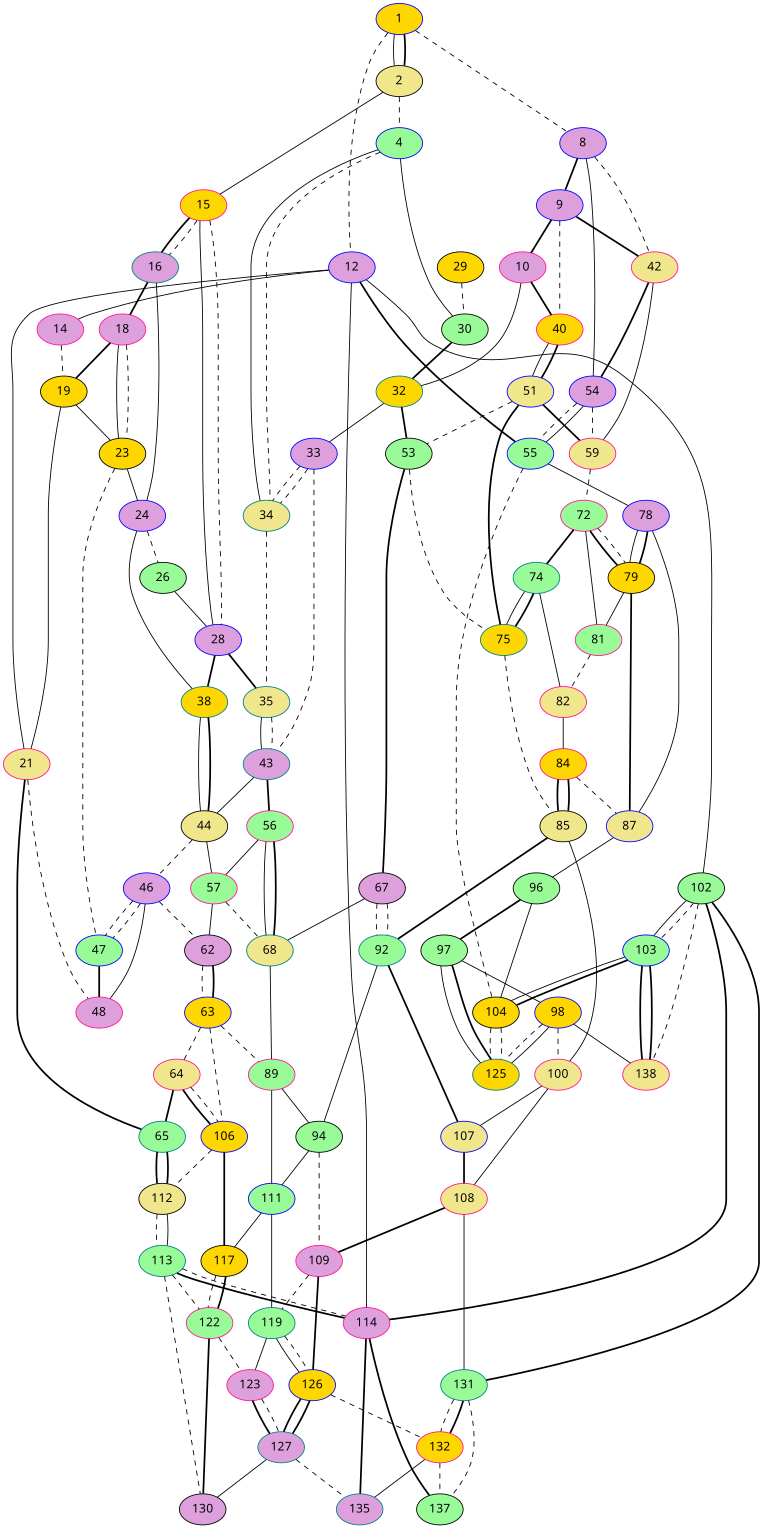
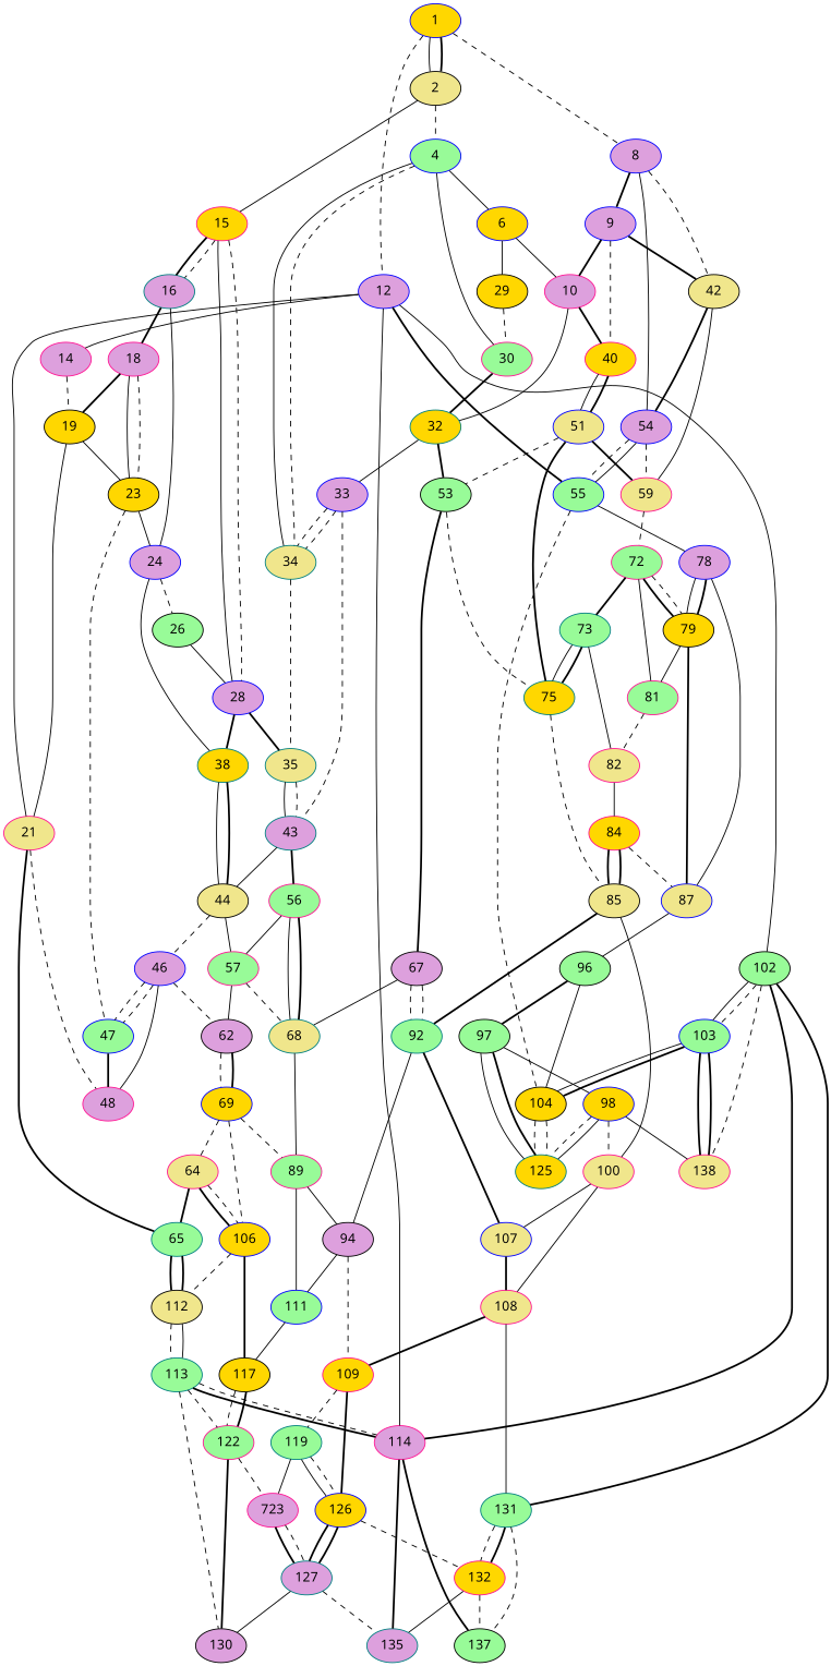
  graph {
    fontname="Noto Sans"
    node [color=deeppink fillcolor=plum fontname="Noto Sans" style=filled]
    edge [fontname="Noto Sans" style=solid]
    1 [color=blue fillcolor=gold super="+7"]
    2 [color=black fillcolor=khaki super="+3"]
    8 [color=blue super="+41"]
    12 [color=blue super="+13"]
    4 [color=blue fillcolor=palegreen super="+5"]
    15 [fillcolor=gold]
    9 [color=blue super="+39"]
-   42 [fillcolor=khaki super="+58"]
+   42 [color=black fillcolor=khaki super="+58"]
    54 [color=blue super="+60"]
    14
    21 [fillcolor=khaki super="+22"]
    55 [color=blue fillcolor=palegreen super="+77"]
    102 [color=black fillcolor=palegreen super="+139"]
    114 [super="+140"]
-   30 [color=black fillcolor=palegreen super="+31"]
+   6 [color=blue fillcolor=gold super="+11"]
+   30 [fillcolor=palegreen super="+31"]
    34 [color=teal fillcolor=khaki]
    16 [color=teal super="+17"]
    28 [color=blue super="+36"]
    10 [super="+37"]
    29 [color=black fillcolor=gold]
    32 [color=teal fillcolor=gold]
    35 [color=teal fillcolor=khaki]
    40 [fillcolor=gold]
    59 [fillcolor=khaki super="+71"]
    51 [color=blue fillcolor=khaki super="+52"]
    33 [color=blue super="+49"]
    53 [color=black fillcolor=palegreen super="+66"]
    19 [color=black fillcolor=gold super="+20"]
    48
    65 [color=teal fillcolor=palegreen]
    78 [color=blue]
    104 [color=black fillcolor=gold super="+105"]
    138 [fillcolor=khaki]
    103 [color=blue fillcolor=palegreen]
    131 [color=teal fillcolor=palegreen super="+136"]
    135 [color=teal]
    137 [color=black fillcolor=palegreen]
    23 [color=black fillcolor=gold super="+25"]
    18
    24 [color=blue super="+27"]
    38 [color=teal fillcolor=gold]
    26 [color=black fillcolor=palegreen]
    47 [color=blue fillcolor=palegreen]
    112 [color=black fillcolor=khaki]
    44 [color=black fillcolor=khaki super="+45"]
    43 [color=teal super="+50"]
    56 [fillcolor=palegreen]
    75 [color=teal fillcolor=gold super="+76"]
    67 [color=black]
    46 [color=blue super="+61"]
    57 [fillcolor=palegreen super="+69"]
    72 [fillcolor=palegreen super="+73"]
    68 [color=teal fillcolor=khaki super="+70"]
    62 [color=black]
-   63 [color=blue fillcolor=gold super="+91"]
+   63 [color=blue fillcolor=gold super="+91" label=69]
    85 [color=black fillcolor=khaki super="+95"]
    92 [color=teal fillcolor=palegreen super="+93"]
    79 [color=black fillcolor=gold super="+80"]
    87 [color=blue fillcolor=khaki super="+88"]
    125 [color=teal fillcolor=gold]
    89 [fillcolor=palegreen super="+90"]
-   74 [color=teal fillcolor=palegreen]
+   74 [color=teal fillcolor=palegreen label=73]
    81 [fillcolor=palegreen]
    64 [fillcolor=khaki]
    106 [color=blue fillcolor=gold super="+115"]
-   94 [color=black fillcolor=palegreen super="+110"]
+   94 [color=black super="+110"]
    111 [color=blue fillcolor=palegreen super="+116"]
    117 [color=black fillcolor=gold]
    113 [color=teal fillcolor=palegreen super="+121"]
    107 [color=blue fillcolor=khaki]
    82 [fillcolor=khaki super="+83"]
    84 [fillcolor=gold super="+86"]
    100 [fillcolor=khaki super="+101"]
    96 [color=black fillcolor=palegreen]
    108 [fillcolor=khaki super="+128"]
    97 [color=black fillcolor=palegreen]
-   109 [super="+118"]
+   109 [fillcolor=gold super="+118"]
    119 [color=teal fillcolor=palegreen super="+120"]
    126 [color=blue fillcolor=gold super="+133"]
    98 [color=blue fillcolor=gold super="+99"]
    132 [fillcolor=gold super="+134"]
    122 [fillcolor=palegreen super="+124"]
-   123
+   123 [label=723]
    127 [color=teal super="+129"]
    130 [color=black]
    1 -- 2
    1 -- 2 [style=bold]
    1 -- 8 [style=dashed]
    1 -- 12 [style=dashed]
    2 -- 4 [style=dashed]
    2 -- 15
    8 -- 9 [style=bold]
    8 -- 42 [style=dashed]
    8 -- 54
    12 -- 14
    12 -- 21
    12 -- 55 [style=bold]
    12 -- 102
    12 -- 114
+   4 -- 6
    4 -- 30
    4 -- 34
    4 -- 34 [style=dashed]
    15 -- 16 [style=bold]
    15 -- 16 [style=dashed]
    15 -- 28
    15 -- 28 [style=dashed]
    9 -- 42 [style=bold]
    9 -- 10 [style=bold]
    9 -- 40 [style=dashed]
    42 -- 54 [style=bold]
    42 -- 59
    54 -- 55 [style=dashed]
    54 -- 55
    54 -- 59 [style=dashed]
    14 -- 19 [style=dashed]
    21 -- 48 [style=dashed]
    21 -- 65 [style=bold]
    55 -- 78
    55 -- 104 [style=dashed]
    102 -- 114 [style=bold]
    102 -- 138 [style=dashed]
    102 -- 103
    102 -- 103 [style=dashed]
    102 -- 131 [style=bold]
    114 -- 135 [style=bold]
    114 -- 137 [style=bold]
+   6 -- 10
+   6 -- 29
    30 -- 32 [style=bold]
    34 -- 35 [style=dashed]
    16 -- 18 [style=bold]
    16 -- 24
    28 -- 35 [style=bold]
    28 -- 38 [style=bold]
    10 -- 32
    10 -- 40 [style=bold]
    29 -- 30 [style=dashed weight=2]
    32 -- 33
    32 -- 53 [style=bold]
    35 -- 43
    35 -- 43 [style=dashed]
    40 -- 51
    40 -- 51 [style=bold]
    59 -- 72 [style=dashed]
    51 -- 59 [style=bold]
    51 -- 53 [style=dashed]
    51 -- 75 [style=bold]
    33 -- 34 [style=dashed]
    33 -- 34 [style=dashed]
    33 -- 43 [style=dashed]
    53 -- 75 [style=dashed]
    53 -- 67 [style=bold]
    19 -- 21
    19 -- 23
    65 -- 112 [style=bold]
    65 -- 112 [style=bold]
    78 -- 79
    78 -- 79 [style=bold]
    78 -- 87
    104 -- 125 [style=dashed]
    104 -- 125 [style=dashed]
    103 -- 104
    103 -- 104 [style=bold]
    103 -- 138 [style=bold]
    103 -- 138 [style=bold]
    131 -- 137 [style=dashed]
    131 -- 132 [style=dashed]
    131 -- 132 [style=bold]
    23 -- 24
    23 -- 47 [style=dashed]
    18 -- 19 [style=bold]
    18 -- 23
    18 -- 23 [style=dashed]
    24 -- 38
    24 -- 26 [style=dashed]
    38 -- 44
    38 -- 44 [style=bold]
    26 -- 28
    47 -- 48 [style=bold]
    112 -- 113 [style=dashed]
    112 -- 113
    44 -- 46 [style=dashed]
    44 -- 57
    43 -- 44
    43 -- 56 [style=bold]
    56 -- 57
    56 -- 68
    56 -- 68 [style=bold]
    75 -- 85 [style=dashed]
    67 -- 68
    67 -- 92 [style=dashed]
    67 -- 92 [style=dashed]
    46 -- 48
    46 -- 47 [style=dashed]
    46 -- 47 [style=dashed]
    46 -- 62 [style=dashed]
    57 -- 68 [style=dashed]
    57 -- 62
    72 -- 79 [style=bold]
    72 -- 79 [style=dashed]
    72 -- 74 [style=bold]
    72 -- 81
    68 -- 89
    62 -- 63 [style=dashed]
    62 -- 63 [style=bold]
    63 -- 89 [style=dashed]
    63 -- 64 [style=dashed]
    63 -- 106 [style=dashed]
    85 -- 92 [style=bold]
    85 -- 100
    92 -- 94
    92 -- 107 [style=bold]
    79 -- 87 [style=bold]
    79 -- 81
    87 -- 96
    89 -- 94
    89 -- 111
    74 -- 75
    74 -- 75 [style=bold]
    74 -- 82
    81 -- 82 [style=dashed]
    64 -- 65 [style=bold]
    64 -- 106 [style=bold]
    64 -- 106 [style=dashed]
    106 -- 112 [style=dashed]
    106 -- 117 [style=bold]
    94 -- 111
    94 -- 109 [style=dashed]
    111 -- 117
-   111 -- 119
    117 -- 122 [style=dashed]
    117 -- 122 [style=bold]
    113 -- 114 [style=bold]
    113 -- 114 [style=dashed]
    113 -- 122 [style=dashed]
    113 -- 130 [style=dashed]
    107 -- 108 [style=bold]
    82 -- 84 [weight=2]
    84 -- 85 [style=bold]
    84 -- 85 [style=bold]
    84 -- 87 [style=dashed]
    100 -- 107
    100 -- 108
    96 -- 104
    96 -- 97 [style=bold]
    108 -- 131
    108 -- 109 [style=bold]
    97 -- 125
    97 -- 125 [style=bold]
    97 -- 98
    109 -- 119 [style=dashed]
    109 -- 126 [style=bold]
    119 -- 126
    119 -- 126 [style=dashed]
    119 -- 123
    126 -- 132 [style=dashed]
    126 -- 127 [style=bold]
    126 -- 127 [style=bold]
    98 -- 138
    98 -- 125 [style=dashed]
    98 -- 125
    98 -- 100 [style=dashed]
    132 -- 135
    132 -- 137 [style=dashed]
    122 -- 123 [style=dashed]
    122 -- 130 [style=bold]
    123 -- 127 [style=bold]
    123 -- 127 [style=dashed]
    127 -- 135 [style=dashed]
    127 -- 130
  }
